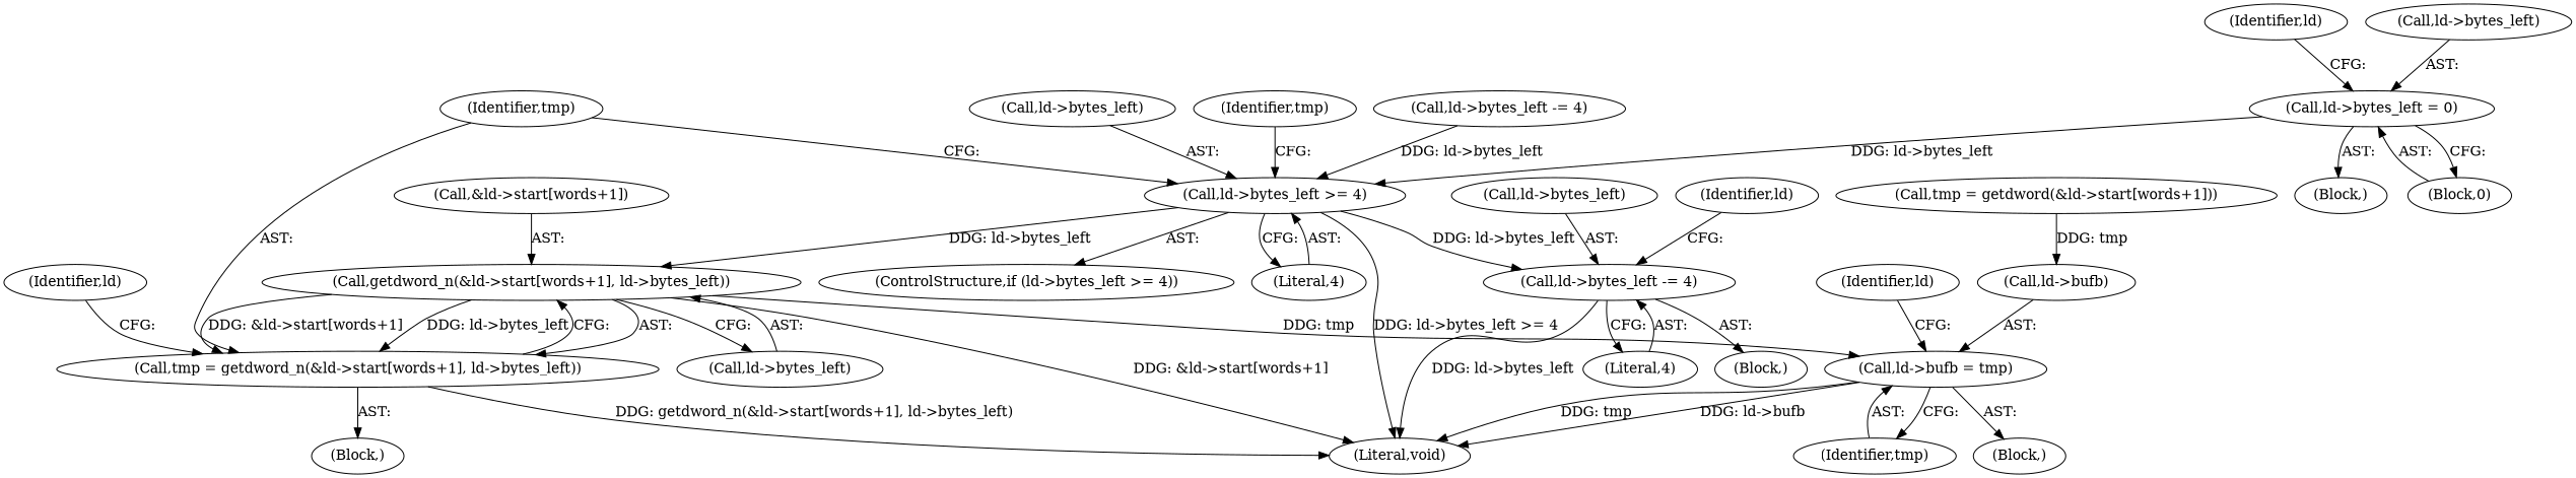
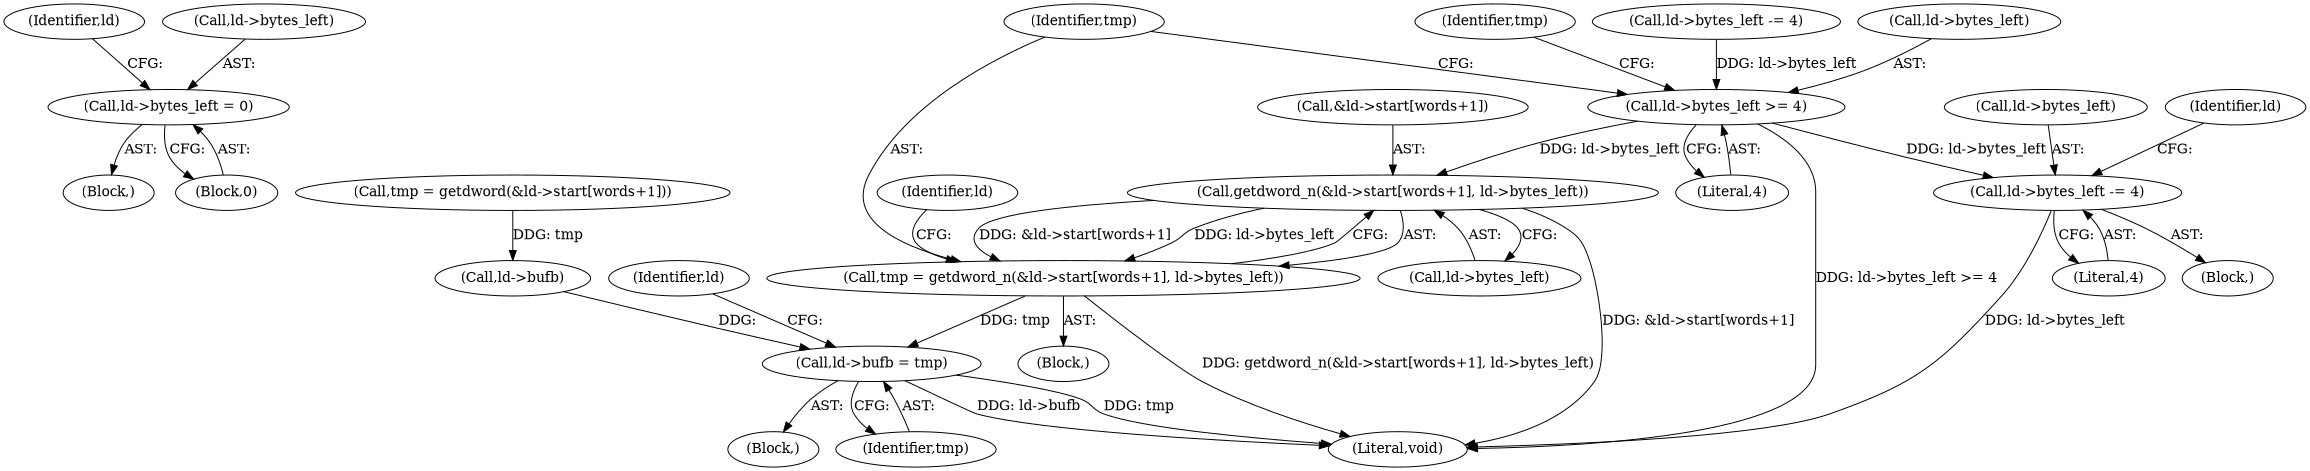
  digraph {
    n1 [label="(Call,ld->bytes_left = 0)"]
    n2 [label="(Call,ld->bytes_left >= 4)"]
    n3 [label="(Block,)"]
    n4 [label="(Block,0)"]
    n5 [label="(Call,ld->bytes_left -= 4)"]
    n6 [label="(Call,getdword_n(&ld->start[words+1], ld->bytes_left))"]
    n7 [label="(Literal,void)"]
    n8 [label="(Literal,4)"]
-   n9 [label="(ControlStructure,if (ld->bytes_left >= 4))"]
    n10 [label="(Block,)"]
    n11 [label="(Literal,4)"]
    n12 [label="(Call,tmp = getdword_n(&ld->start[words+1], ld->bytes_left))"]
    n13 [label="(Call,ld->bytes_left)"]
    n14 [label="(Call,ld->bufb = tmp)"]
    n15 [label="(Block,)"]
    n16 [label="(Block,)"]
    n17 [label="(Identifier,tmp)"]
    n18 [label="(Identifier,ld)"]
    n19 [label="(Call,ld->bytes_left)"]
    n20 [label="(Call,ld->bytes_left)"]
    n21 [label="(Call,&ld->start[words+1])"]
    n22 [label="(Call,ld->bufb)"]
    n23 [label="(Call,ld->bytes_left)"]
    n24 [label="(Identifier,tmp)"]
    n25 [label="(Call,tmp = getdword(&ld->start[words+1]))"]
    n26 [label="(Identifier,tmp)"]
    n27 [label="(Identifier,ld)"]
    n28 [label="(Identifier,ld)"]
    n29 [label="(Call,ld->bytes_left -= 4)"]
    n30 [label="(Identifier,ld)"]
-   n1 -> n2 [label="DDG: ld->bytes_left"]
    n1 -> n3 [label="AST: "]
    n1 -> n4 [label="CFG: "]
    n2 -> n5 [label="DDG: ld->bytes_left"]
    n2 -> n6 [label="DDG: ld->bytes_left"]
    n2 -> n7 [label="DDG: ld->bytes_left >= 4"]
    n2 -> n8 [label="CFG: "]
-   n2 -> n9 [label="AST: "]
    n4 -> n1 [label="AST: "]
    n5 -> n7 [label="DDG: ld->bytes_left"]
    n5 -> n10 [label="AST: "]
    n5 -> n11 [label="CFG: "]
    n6 -> n7 [label="DDG: &ld->start[words+1]"]
    n6 -> n12 [label="AST: "]
    n6 -> n12 [label="DDG: &ld->start[words+1]"]
    n6 -> n12 [label="DDG: ld->bytes_left"]
    n6 -> n13 [label="CFG: "]
    n8 -> n2 [label="AST: "]
    n11 -> n5 [label="AST: "]
    n12 -> n6 [label="CFG: "]
    n12 -> n7 [label="DDG: getdword_n(&ld->start[words+1], ld->bytes_left)"]
-   n6 -> n14 [label="DDG: tmp"]
+   n12 -> n14 [label="DDG: tmp"]
    n12 -> n15 [label="AST: "]
    n13 -> n6 [label="AST: "]
    n14 -> n7 [label="DDG: ld->bufb"]
    n14 -> n7 [label="DDG: tmp"]
    n14 -> n16 [label="AST: "]
    n14 -> n17 [label="CFG: "]
    n17 -> n14 [label="AST: "]
    n18 -> n1 [label="CFG: "]
    n19 -> n2 [label="AST: "]
    n20 -> n5 [label="AST: "]
    n21 -> n6 [label="AST: "]
-   n22 -> n14 [label="AST: "]
+   n22 -> n14 [label="DDG: "]
    n23 -> n1 [label="AST: "]
    n24 -> n2 [label="CFG: "]
    n25 -> n22 [label="DDG: tmp"]
    n26 -> n2 [label="CFG: "]
    n26 -> n12 [label="AST: "]
    n27 -> n5 [label="CFG: "]
    n28 -> n14 [label="CFG: "]
    n29 -> n2 [label="DDG: ld->bytes_left"]
    n30 -> n12 [label="CFG: "]
  }
